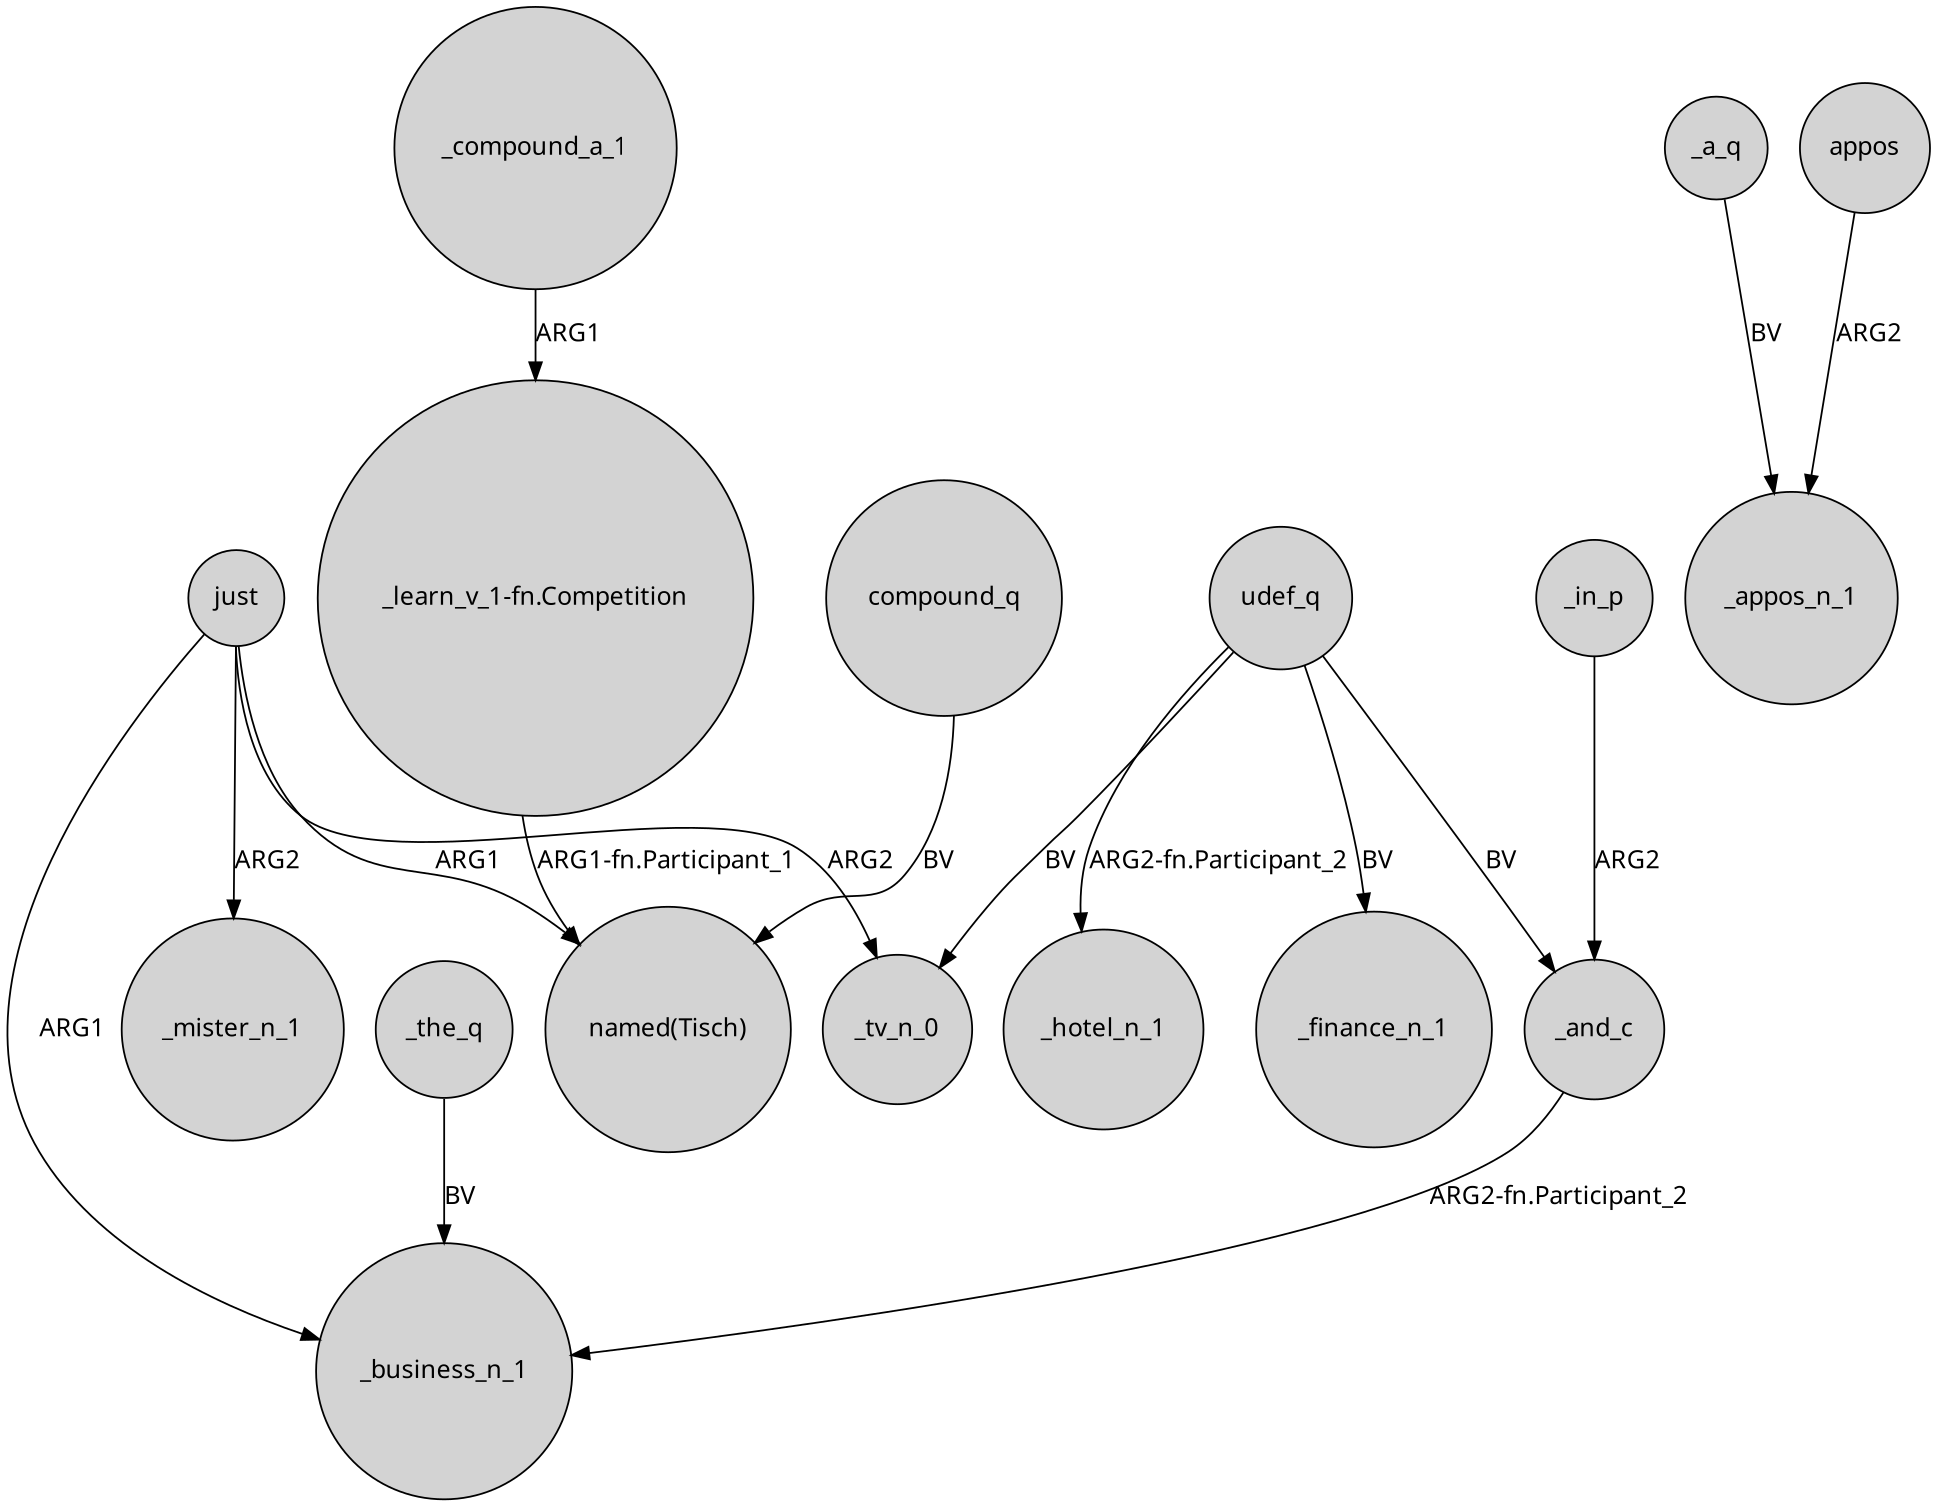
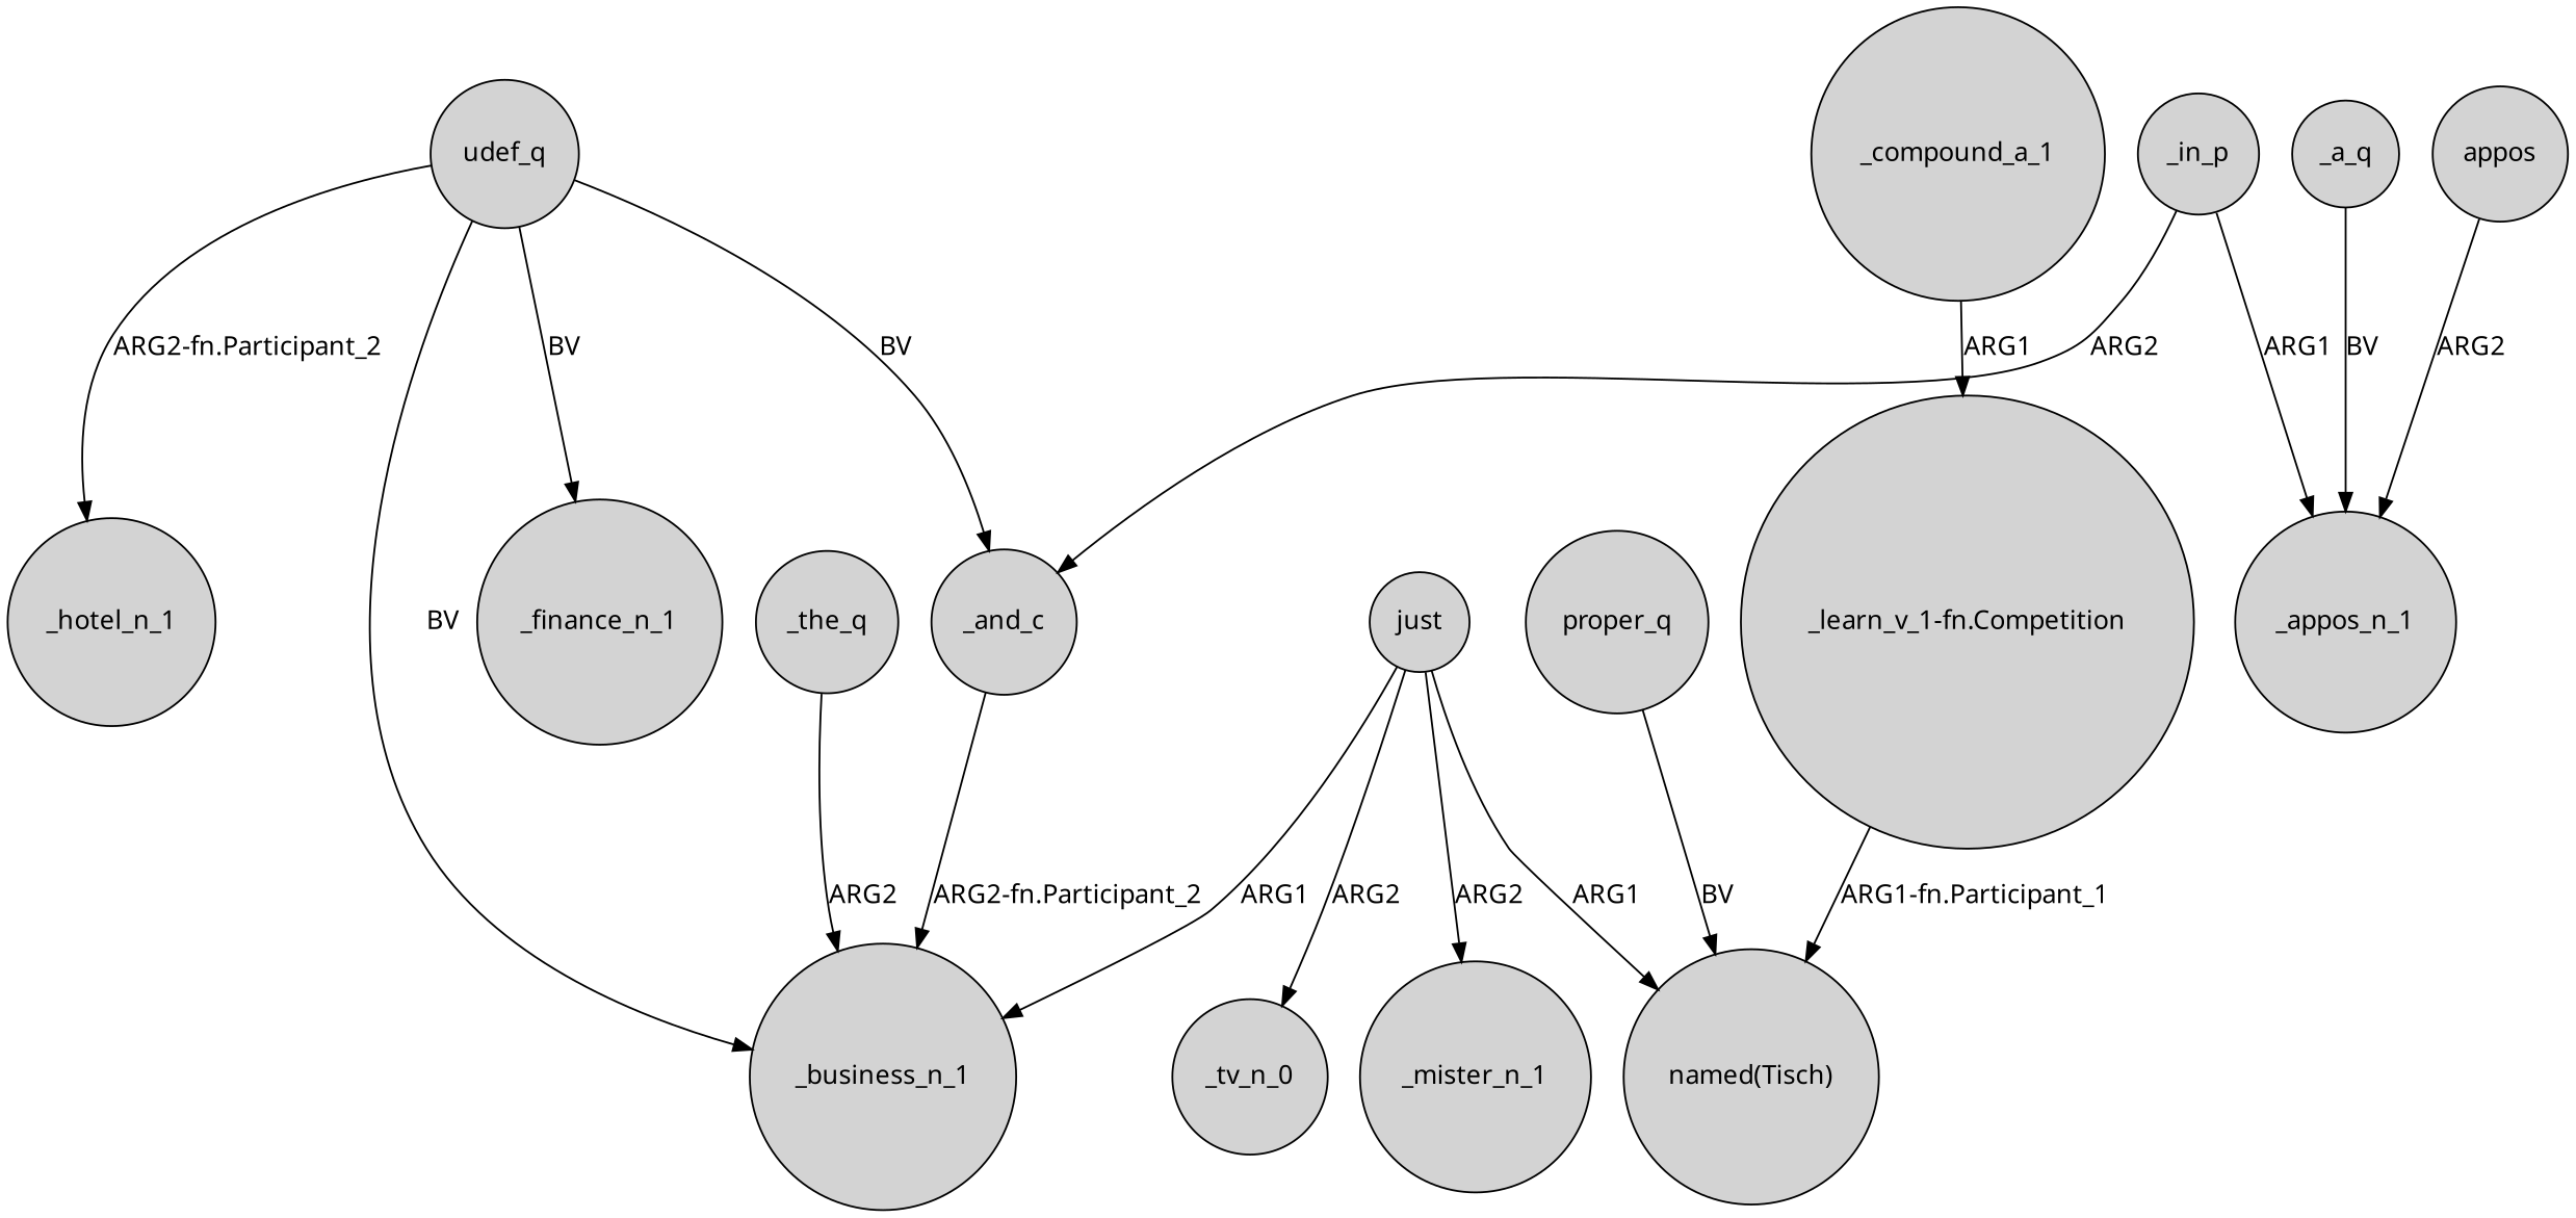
  digraph {
    fontname="Noto Sans"
    node [fontname="Noto Sans" shape=circle style=filled]
    edge [fontname="Noto Sans"]
    _in_p
    _and_c
    n3 [label=_appos_n_1]
    _business_n_1
    n5 [label=just]
    _mister_n_1
    "named(Tisch)"
    n8 [label=_tv_n_0]
    "_learn_v_1-fn.Competition"
    n10 [label=_compound_a_1]
    udef_q
    _finance_n_1
    _hotel_n_1
    _the_q
-   proper_q [label=compound_q]
+   proper_q
    _a_q
    appos
    _in_p -> _and_c [label=ARG2]
+   _in_p -> n3 [label=ARG1]
    _and_c -> _business_n_1 [label="ARG2-fn.Participant_2"]
    n5 -> _business_n_1 [label=ARG1]
    n5 -> _mister_n_1 [label=ARG2]
    n5 -> "named(Tisch)" [label=ARG1]
    n5 -> n8 [label=ARG2]
    "_learn_v_1-fn.Competition" -> "named(Tisch)" [label="ARG1-fn.Participant_1"]
    n10 -> "_learn_v_1-fn.Competition" [label=ARG1]
    udef_q -> _and_c [label=BV]
-   udef_q -> n8 [label=BV]
+   udef_q -> _business_n_1 [label=BV]
    udef_q -> _finance_n_1 [label=BV]
    udef_q -> _hotel_n_1 [label="ARG2-fn.Participant_2"]
-   _the_q -> _business_n_1 [label=BV]
+   _the_q -> _business_n_1 [label=ARG2]
    proper_q -> "named(Tisch)" [label=BV]
    _a_q -> n3 [label=BV]
    appos -> n3 [label=ARG2]
  }
